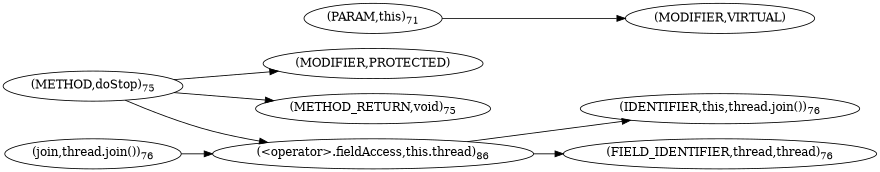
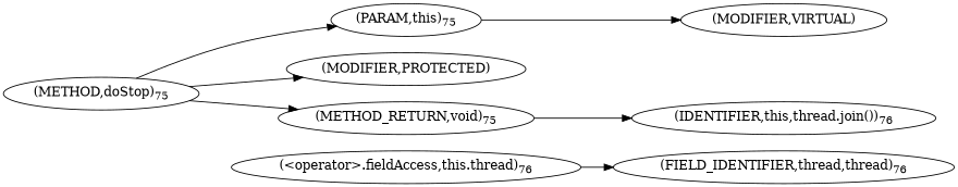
  digraph {
    fontname="DejaVu Serif"
    rankdir=LR
    node [fontname="DejaVu Serif"]
    edge [fontname="DejaVu Serif"]
    n1 [label=<(METHOD,doStop)<SUB>75</SUB>>]
-   n2 [label=<(PARAM,this)<SUB>71</SUB>>]
+   n2 [label=<(PARAM,this)<SUB>75</SUB>>]
    n3 [label=<(MODIFIER,PROTECTED)>]
    n4 [label=<(METHOD_RETURN,void)<SUB>75</SUB>>]
    n5 [label=<(MODIFIER,VIRTUAL)>]
-   n6 [label=<(join,thread.join())<SUB>76</SUB>>]
-   n7 [label=<(&lt;operator&gt;.fieldAccess,this.thread)<SUB>86</SUB>>]
+   n7 [label=<(&lt;operator&gt;.fieldAccess,this.thread)<SUB>76</SUB>>]
    n8 [label=<(IDENTIFIER,this,thread.join())<SUB>76</SUB>>]
    n9 [label=<(FIELD_IDENTIFIER,thread,thread)<SUB>76</SUB>>]
-   n1 -> n7
+   n1 -> n2
    n1 -> n3
    n1 -> n4
    n2 -> n5
-   n6 -> n7
-   n7 -> n8
+   n4 -> n8
    n7 -> n9
  }
